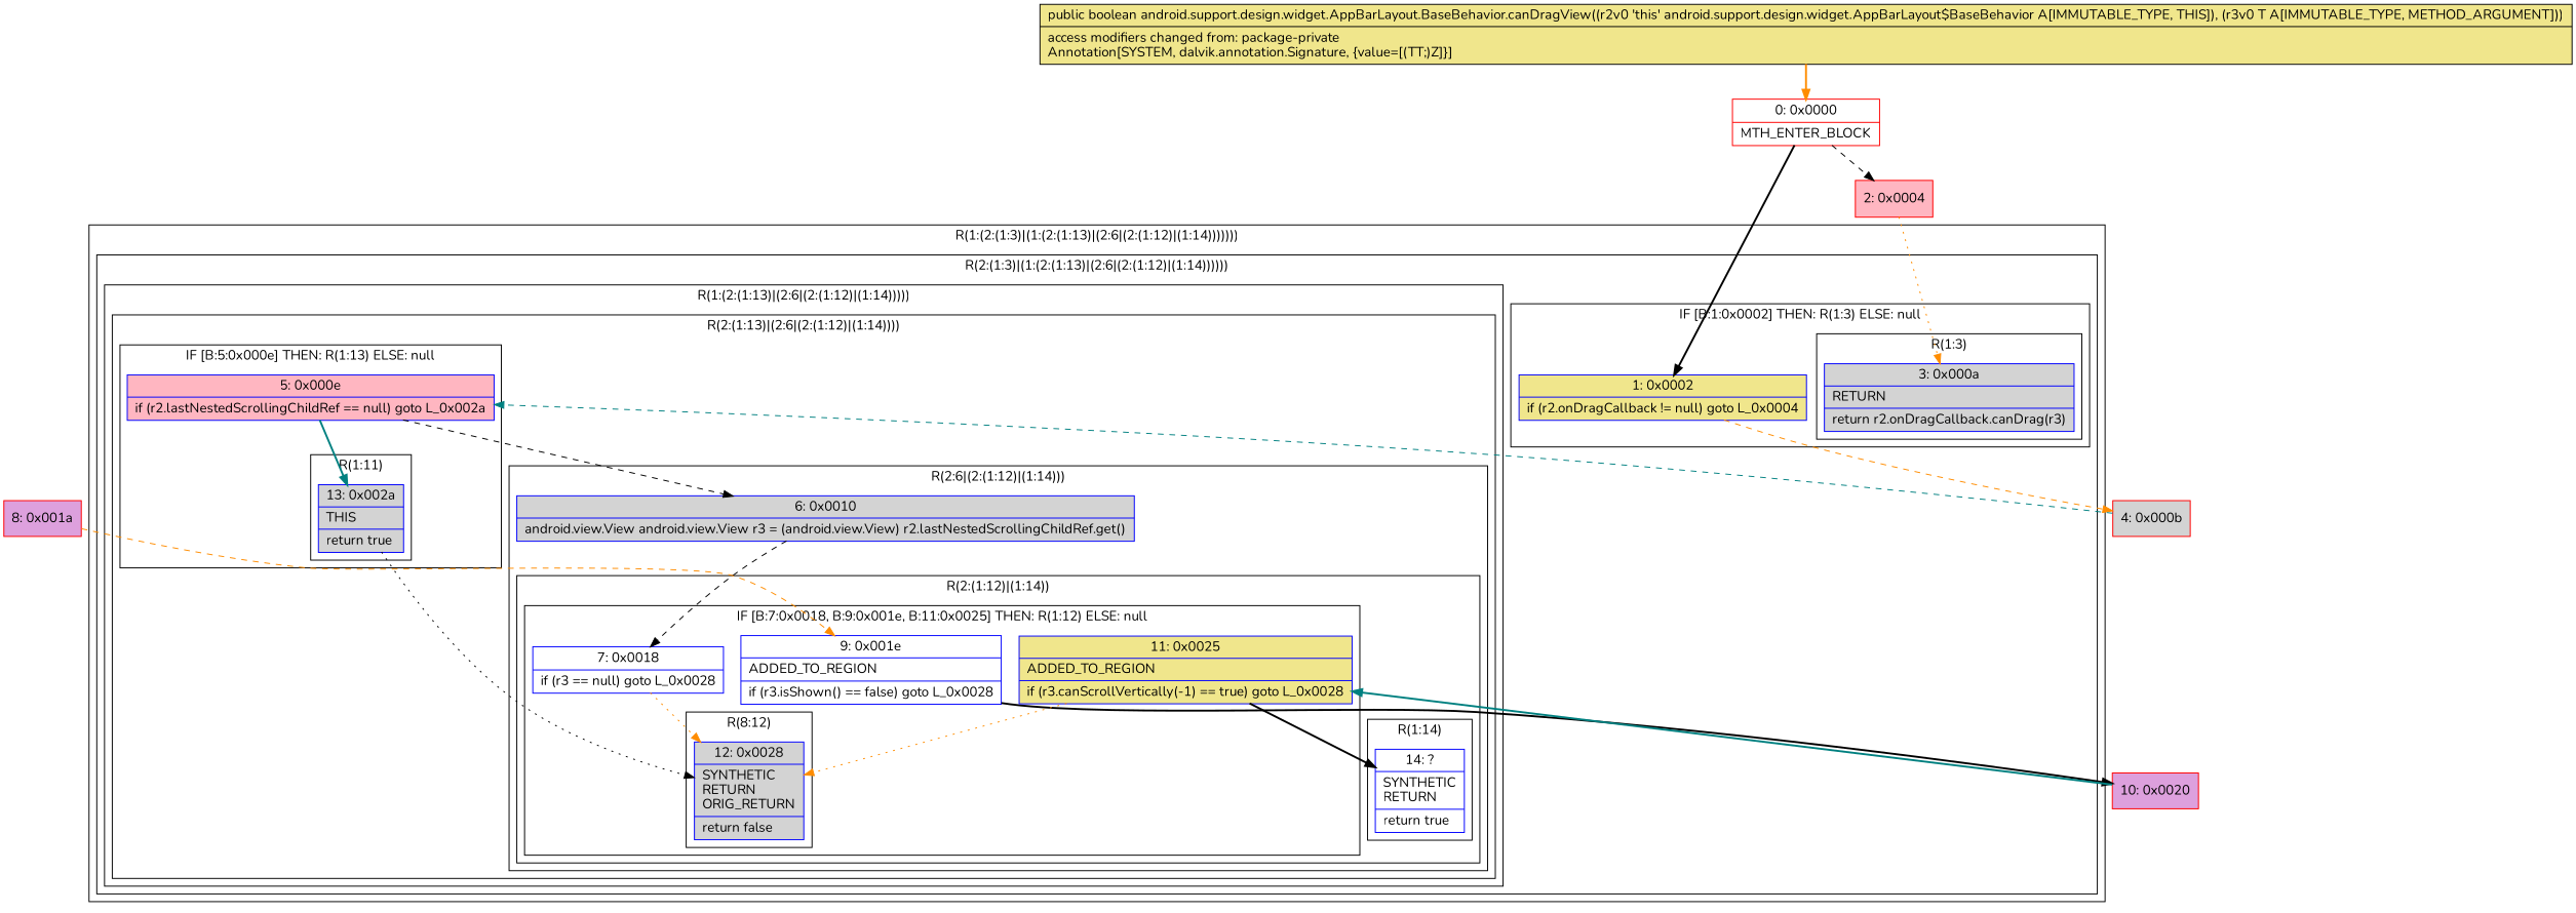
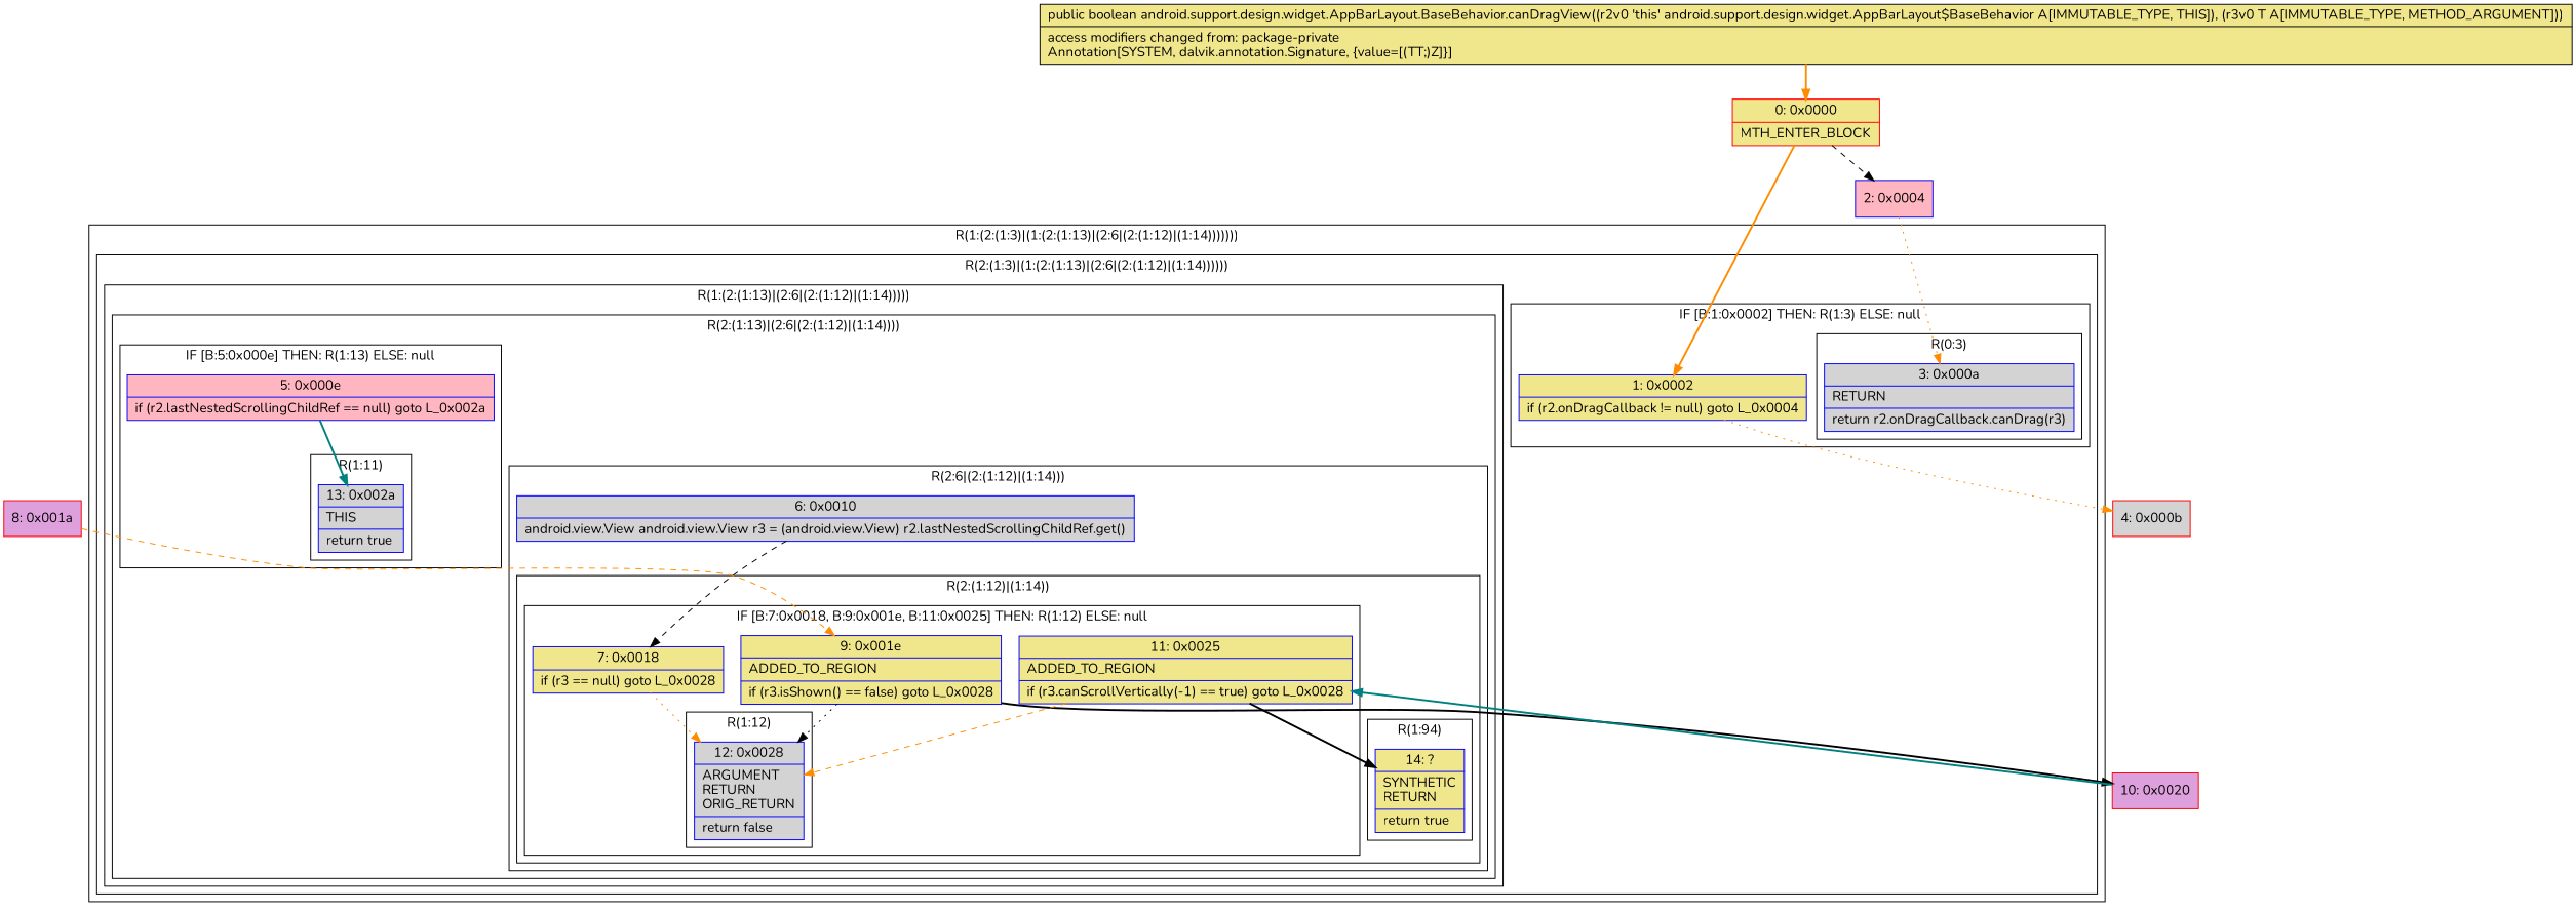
  digraph {
    fontname=Nunito
    node [color=blue fillcolor=lightgrey fontname=Nunito shape=record style=filled]
    edge [color=darkorange fontname=Nunito style=dashed]
    n1 [label="{3\:\ 0x000a|RETURN\l|return r2.onDragCallback.canDrag(r3)\l}"]
    n2 [fillcolor=khaki label="{1\:\ 0x0002|if (r2.onDragCallback != null) goto L_0x0004\l}"]
    n3 [label="{13\:\ 0x002a|THIS\l|return true\l}"]
    n4 [fillcolor=lightpink label="{5\:\ 0x000e|if (r2.lastNestedScrollingChildRef == null) goto L_0x002a\l}"]
-   n5 [label="{12\:\ 0x0028|SYNTHETIC\lRETURN\lORIG_RETURN\l|return false\l}"]
-   n6 [fillcolor=white label="{7\:\ 0x0018|if (r3 == null) goto L_0x0028\l}"]
-   n7 [fillcolor=white label="{9\:\ 0x001e|ADDED_TO_REGION\l|if (r3.isShown() == false) goto L_0x0028\l}"]
+   n5 [label="{12\:\ 0x0028|ARGUMENT\lRETURN\lORIG_RETURN\l|return false\l}"]
+   n6 [fillcolor=khaki label="{7\:\ 0x0018|if (r3 == null) goto L_0x0028\l}"]
+   n7 [fillcolor=khaki label="{9\:\ 0x001e|ADDED_TO_REGION\l|if (r3.isShown() == false) goto L_0x0028\l}"]
    n8 [fillcolor=khaki label="{11\:\ 0x0025|ADDED_TO_REGION\l|if (r3.canScrollVertically(\-1) == true) goto L_0x0028\l}"]
-   n9 [fillcolor=white label="{14\:\ ?|SYNTHETIC\lRETURN\l|return true\l}"]
+   n9 [fillcolor=khaki label="{14\:\ ?|SYNTHETIC\lRETURN\l|return true\l}"]
    n10 [label="{6\:\ 0x0010|android.view.View android.view.View r3 = (android.view.View) r2.lastNestedScrollingChildRef.get()\l}"]
    n11 [color=red label="{4\:\ 0x000b}"]
    n12 [color=red fillcolor=plum label="{10\:\ 0x0020}"]
-   n13 [color=red fillcolor=lightpink label="{2\:\ 0x0004}"]
+   n13 [fillcolor=lightpink label="{2\:\ 0x0004}"]
    n14 [color=red fillcolor=plum label="{8\:\ 0x001a}"]
-   n15 [color=red fillcolor=white label="{0\:\ 0x0000|MTH_ENTER_BLOCK\l}"]
+   n15 [color=red fillcolor=khaki label="{0\:\ 0x0000|MTH_ENTER_BLOCK\l}"]
    n16 [fillcolor=khaki label="{public boolean android.support.design.widget.AppBarLayout.BaseBehavior.canDragView((r2v0 'this' android.support.design.widget.AppBarLayout$BaseBehavior A[IMMUTABLE_TYPE, THIS]), (r3v0 T A[IMMUTABLE_TYPE, METHOD_ARGUMENT]))  | access modifiers changed from: package\-private\lAnnotation[SYSTEM, dalvik.annotation.Signature, \{value=[(TT;)Z]\}]\l}" color=""]
    subgraph cluster_1 {
      label="R(1:(2:(1:3)|(1:(2:(1:13)|(2:6|(2:(1:12)|(1:14)))))))"
      subgraph cluster_2 {
        label="R(2:(1:3)|(1:(2:(1:13)|(2:6|(2:(1:12)|(1:14))))))"
        subgraph cluster_3 {
          label="IF [B:1:0x0002] THEN: R(1:3) ELSE: null"
          n2
          subgraph cluster_4 {
-           label="R(1:3)"
+           label="R(0:3)"
            n1
          }
        }
        subgraph cluster_5 {
          label="R(1:(2:(1:13)|(2:6|(2:(1:12)|(1:14)))))"
          subgraph cluster_6 {
            label="R(2:(1:13)|(2:6|(2:(1:12)|(1:14))))"
            subgraph cluster_7 {
              label="IF [B:5:0x000e] THEN: R(1:13) ELSE: null"
              n4
              subgraph cluster_8 {
                label="R(1:11)"
                n3
              }
            }
            subgraph cluster_9 {
              label="R(2:6|(2:(1:12)|(1:14)))"
              n10
              subgraph cluster_10 {
                label="R(2:(1:12)|(1:14))"
                subgraph cluster_11 {
                  label="IF [B:7:0x0018, B:9:0x001e, B:11:0x0025] THEN: R(1:12) ELSE: null"
                  n6
                  n7
                  n8
                  subgraph cluster_12 {
-                   label="R(8:12)"
+                   label="R(1:12)"
                    n5
                  }
                }
                subgraph cluster_13 {
-                 label="R(1:14)"
+                 label="R(1:94)"
                  n9
                }
              }
            }
          }
        }
      }
    }
-   n2 -> n11
+   n2 -> n11 [style=dotted]
    n4 -> n3 [color=teal style=bold]
-   n4 -> n10 [color=black]
    n6 -> n5 [style=dotted]
-   n3 -> n5 [color=black style=dotted]
+   n7 -> n5 [color=black style=dotted]
    n7 -> n12 [color=black style=bold]
-   n8 -> n5 [style=dotted]
+   n8 -> n5
    n8 -> n9 [color=black style=bold]
    n10 -> n6 [color=black]
-   n11 -> n4 [color=teal]
    n12 -> n8 [color=teal style=bold]
    n13 -> n1 [style=dotted]
    n14 -> n7
-   n15 -> n2 [color=black style=bold]
+   n15 -> n2 [style=bold]
    n15 -> n13 [color=black]
    n16 -> n15 [style=bold]
  }
